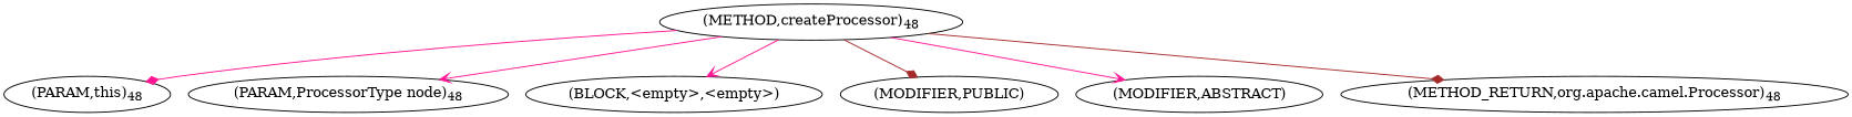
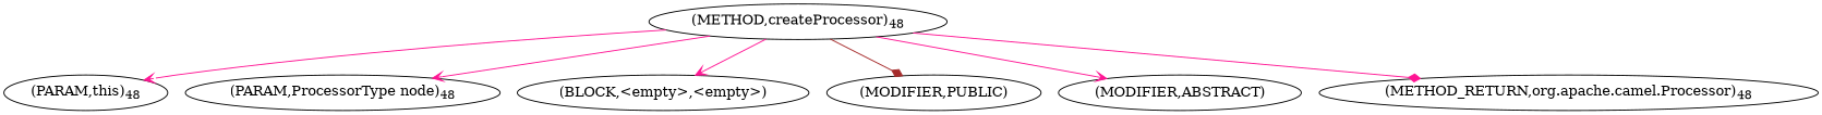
  digraph {
    edge [arrowhead=diamond color=deeppink]
    n1 [label=<(METHOD,createProcessor)<SUB>48</SUB>>]
    n2 [label=<(PARAM,this)<SUB>48</SUB>>]
    n3 [label=<(PARAM,ProcessorType node)<SUB>48</SUB>>]
    n4 [label=<(BLOCK,&lt;empty&gt;,&lt;empty&gt;)>]
    n5 [label=<(MODIFIER,PUBLIC)>]
    n6 [label=<(MODIFIER,ABSTRACT)>]
    n7 [label=<(METHOD_RETURN,org.apache.camel.Processor)<SUB>48</SUB>>]
-   n1 -> n2
+   n1 -> n2 [arrowhead=vee]
    n1 -> n3 [arrowhead=vee]
    n1 -> n4 [arrowhead=vee]
    n1 -> n5 [color=brown]
    n1 -> n6 [arrowhead=vee]
-   n1 -> n7 [color=brown]
+   n1 -> n7
  }
